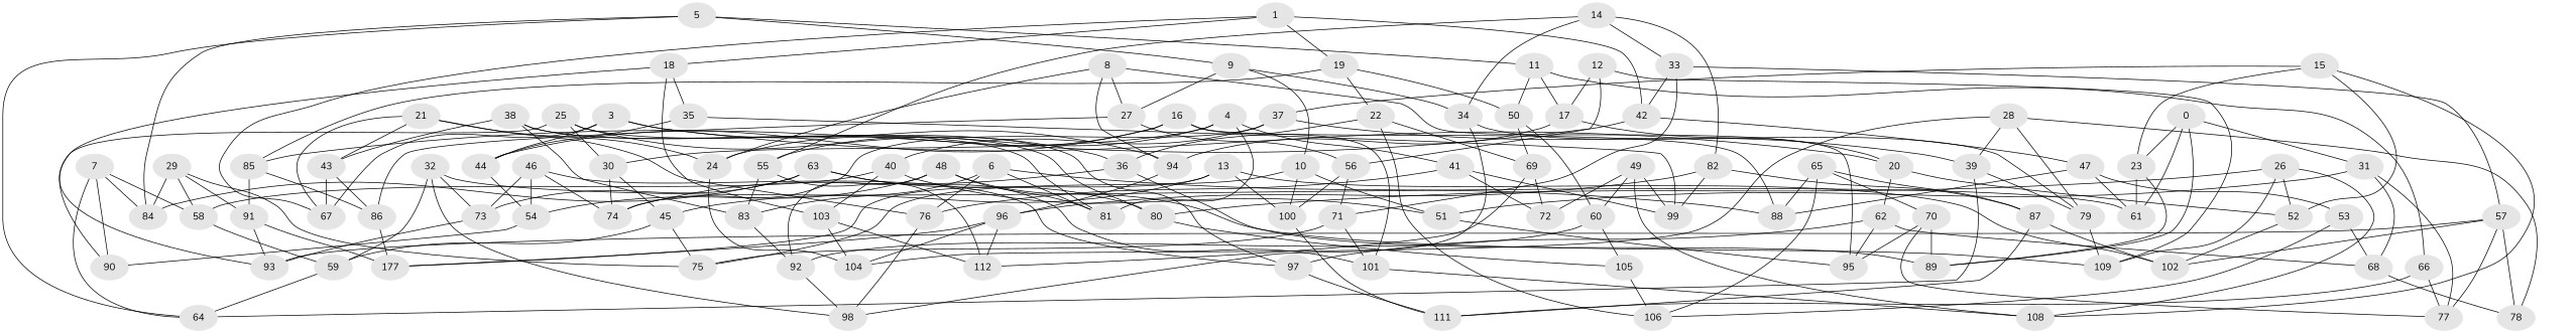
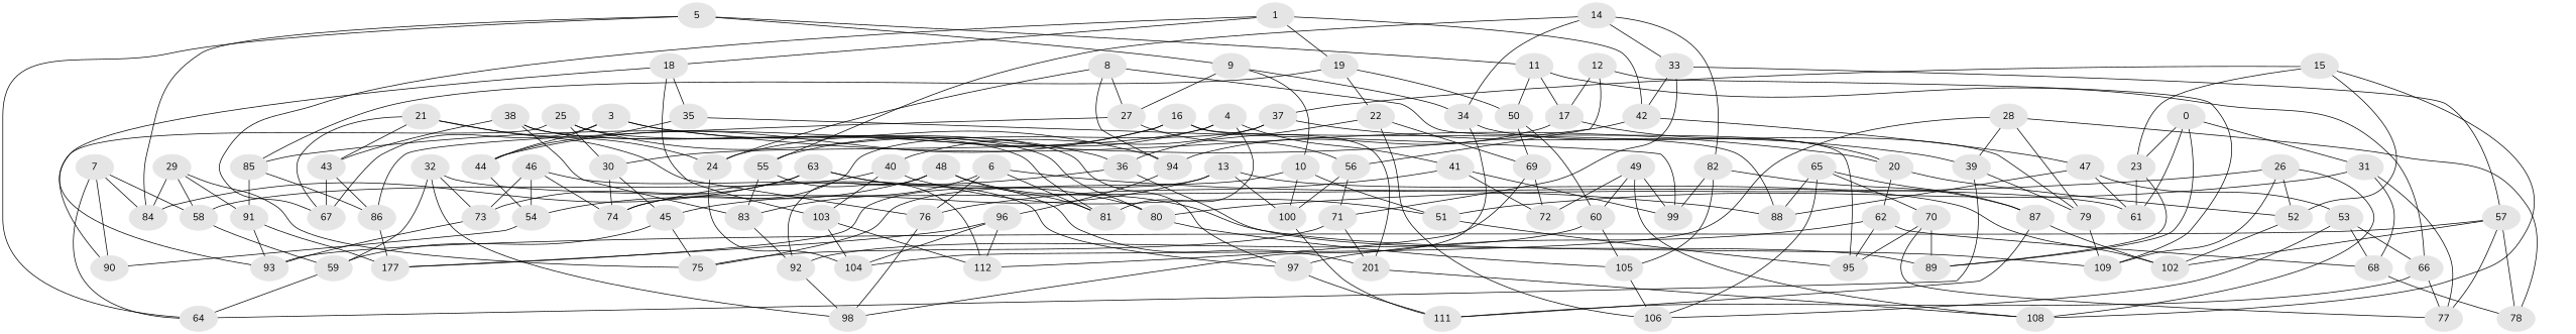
  graph {
    fontname=Nunito
    node [color=gray90 fontname=Nunito style=filled]
    edge [fontname=Nunito]
    1
    18
    19
    42
    67
    35
    93
    103
    50
    22
    85
    47
    n13 [label=0]
    23
    31
    61
    89
    51
    68
    77
    3
    20
    44
    94
    52
    62
    54
    96
    4
    30
    41
    55
    81
    45
    74
    76
    72
    99
    83
    n40 [label=112]
    5
    9
    11
    64
    84
    27
    10
    34
    17
    66
    6
    88
    98
    92
    7
    58
    90
    59
    8
    24
    95
    104
    56
    86
    75
    100
    79
    111
    69
    60
    12
    109
    71
    13
    102
    n76 [label=177]
    14
    33
    82
    57
    105
    87
    15
    37
    108
    39
    40
    16
-   101
+   101 [label=201]
    36
    106
    91
    97
    21
    43
    25
    26
    80
    28
    78
    29
    32
    73
    38
    53
    46
    48
    49
    63
    65
    70
    1 -- 18
    1 -- 19
    1 -- 42
    1 -- 67
    18 -- 35
    18 -- 93
    18 -- 103
    19 -- 50
    19 -- 22
    19 -- 85
    42 -- 85
    42 -- 47
    35 -- 44
    35 -- 99
    103 -- n40
    103 -- 104
    50 -- 69
    50 -- 60
    22 -- 69
    22 -- 36
    22 -- 106
    85 -- 86
    85 -- 91
    47 -- 61
    47 -- 88
    47 -- 53
    n13 -- 23
    n13 -- 31
    n13 -- 61
    n13 -- 89
    23 -- 61
    23 -- 89
    31 -- 51
    31 -- 68
    31 -- 77
    51 -- 95
    68 -- 78
    3 -- 67
    3 -- 20
    3 -- 44
    3 -- 94
    20 -- 52
    20 -- 62
    44 -- 54
    94 -- 96
    52 -- 102
    62 -- 68
    62 -- 95
    62 -- 97
    54 -- 90
    96 -- n40
    96 -- 104
    96 -- n76
    4 -- 30
    4 -- 41
    4 -- 55
    4 -- 81
    30 -- 45
    30 -- 74
    41 -- 76
    41 -- 72
    41 -- 99
    55 -- 83
    55 -- n40
    45 -- 59
    45 -- 75
    76 -- 98
    83 -- 92
    5 -- 9
    5 -- 11
    5 -- 64
    5 -- 84
    9 -- 27
    9 -- 10
    9 -- 34
    11 -- 50
    11 -- 17
    11 -- 66
    27 -- 56
    27 -- 86
    10 -- 51
    10 -- 75
    10 -- 100
    34 -- 98
    34 -- 79
    17 -- 20
    17 -- 94
    66 -- 77
    66 -- 111
    6 -- 81
    6 -- 76
    6 -- 83
    6 -- 88
    92 -- 98
    7 -- 64
    7 -- 84
    7 -- 58
    7 -- 90
    58 -- 59
    59 -- 64
    8 -- 94
    8 -- 27
    8 -- 24
    8 -- 95
    24 -- 104
    56 -- 100
    56 -- 71
    86 -- n76
    100 -- 111
    79 -- 109
    69 -- 72
    69 -- n40
    60 -- 92
    60 -- 105
    12 -- 17
    12 -- 56
    12 -- 109
    71 -- 75
    71 -- 101
    13 -- 45
    13 -- 100
    13 -- 102
    13 -- n76
    14 -- 55
    14 -- 34
    14 -- 33
    14 -- 82
    33 -- 42
    33 -- 71
    33 -- 57
    82 -- 99
-   82 -- 96
+   82 -- 105
    82 -- 87
    57 -- 93
    57 -- 77
    57 -- 102
    57 -- 78
    105 -- 106
    87 -- 111
    87 -- 102
    15 -- 23
    15 -- 52
    15 -- 37
    15 -- 108
    37 -- 74
    37 -- 39
    37 -- 40
    39 -- 64
    39 -- 79
    40 -- 103
    40 -- 51
    40 -- 58
    16 -- 44
    16 -- 88
    16 -- 24
    16 -- 101
    101 -- 108
    36 -- 89
    36 -- 74
    91 -- 93
    91 -- n76
    97 -- 111
    21 -- 67
    21 -- 76
    21 -- 24
    21 -- 43
    43 -- 67
    43 -- 86
    25 -- 30
    25 -- 90
    25 -- 36
    25 -- 97
    26 -- 52
    26 -- 109
    26 -- 108
    26 -- 80
    80 -- 105
    28 -- 104
    28 -- 79
    28 -- 39
    28 -- 78
    29 -- 84
    29 -- 58
    29 -- 75
    29 -- 91
    32 -- 61
    32 -- 98
    32 -- 59
    32 -- 73
    73 -- 93
    38 -- 81
    38 -- 83
    38 -- 43
    38 -- 80
    53 -- 68
+   53 -- 66
    53 -- 106
    46 -- 54
    46 -- 74
    46 -- 97
    46 -- 73
    48 -- 54
    48 -- 81
    48 -- 92
    48 -- 109
    49 -- 72
    49 -- 99
    49 -- 60
    49 -- 108
    63 -- 84
    63 -- 101
    63 -- 80
    63 -- 73
    65 -- 88
    65 -- 87
    65 -- 106
    65 -- 70
    70 -- 89
    70 -- 77
    70 -- 95
  }
